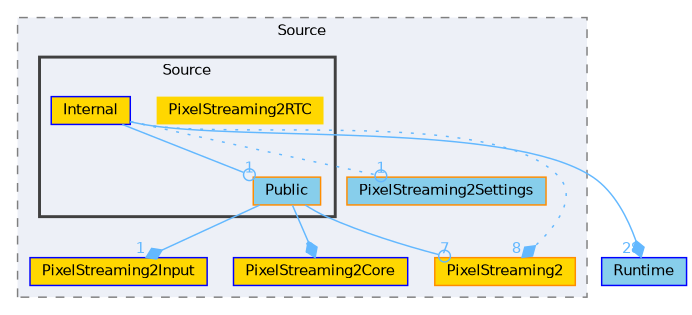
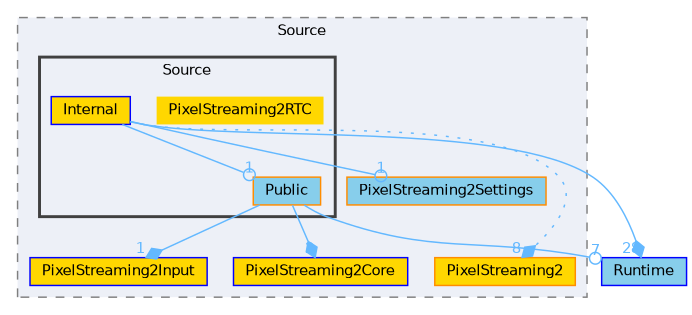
  digraph {
    compound=true
    node [color=darkorange fillcolor=gold fontname=Helvetica fontsize=10 shape=box style=filled]
    edge [arrowhead=diamond color=steelblue1 fontcolor=steelblue1 fontname=Helvetica fontsize=10 headlabel=1 labeldistance=1.5 labelfontname=Helvetica labelfontsize=10 style=solid]
    n1 [height=0.2 label=PixelStreaming2RTC shape=plaintext width=0.4]
    n2 [color=blue height=0.2 label=Internal width=0.4]
    n3 [fillcolor=skyblue height=0.2 label=Public width=0.4]
    n4 [fillcolor=skyblue height=0.2 label=PixelStreaming2Settings width=0.4]
    n5 [color=blue height=0.2 label=PixelStreaming2Input width=0.4]
    n6 [height=0.2 label=PixelStreaming2 width=0.4]
    n7 [color=blue height=0.2 label=PixelStreaming2Core width=0.4]
    n8 [color=blue fillcolor=skyblue height=0.2 label=Runtime width=0.4]
    subgraph cluster_1 {
      bgcolor="#edf0f7"
      fontname=Helvetica
      fontsize=10
      label=Source
      pencolor=grey50
      style="filled,dashed"
      n4
      n5
      n6
      n7
      subgraph cluster_2 {
        bgcolor="#edf0f7"
        fontname=Helvetica
        fontsize=10
        label=Source
        pencolor=grey25
        style="filled,bold"
        n1
        n2
        n3
      }
    }
    n2 -> n3 [arrowhead=odot]
-   n2 -> n4 [arrowhead=odot style=dotted]
+   n2 -> n4 [arrowhead=odot]
    n2 -> n6 [headlabel=8 style=dotted]
    n2 -> n8 [headlabel=28]
    n3 -> n5
    n3 -> n7 [headlabel=2]
-   n3 -> n6 [arrowhead=odot headlabel=7]
+   n3 -> n8 [arrowhead=odot headlabel=7]
  }
